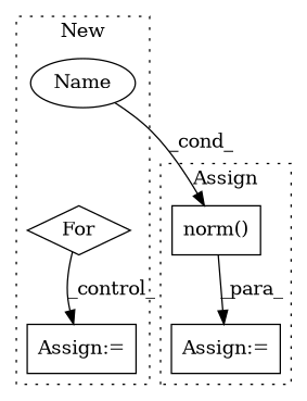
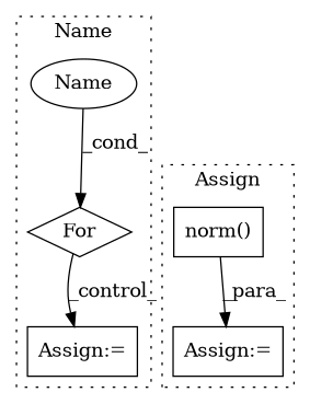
  digraph {
    node [a=68 l=3 shape=box]
    n1 [a=75 l="11,22" label="norm()" s="4557,4577"]
    n2 [label="Assign:=" s=4542]
    n3 [a=107 l="4,14" label=For s="4667,4684" shape=diamond]
    n4 [label="Assign:=" s=4710]
    n5 [a=87 l=1 label=Name s=4671 shape=ellipse]
    subgraph cluster_1 {
      label=Assign
      style=dotted
      n1
      n2
    }
    subgraph cluster_2 {
-     label=New
+     label=Name
      style=dotted
      n3
      n4
      n5
    }
    n1 -> n2 [label=_para_]
    n3 -> n4 [label=_control_]
-   n5 -> n1 [label=_cond_]
+   n5 -> n3 [label=_cond_]
  }
